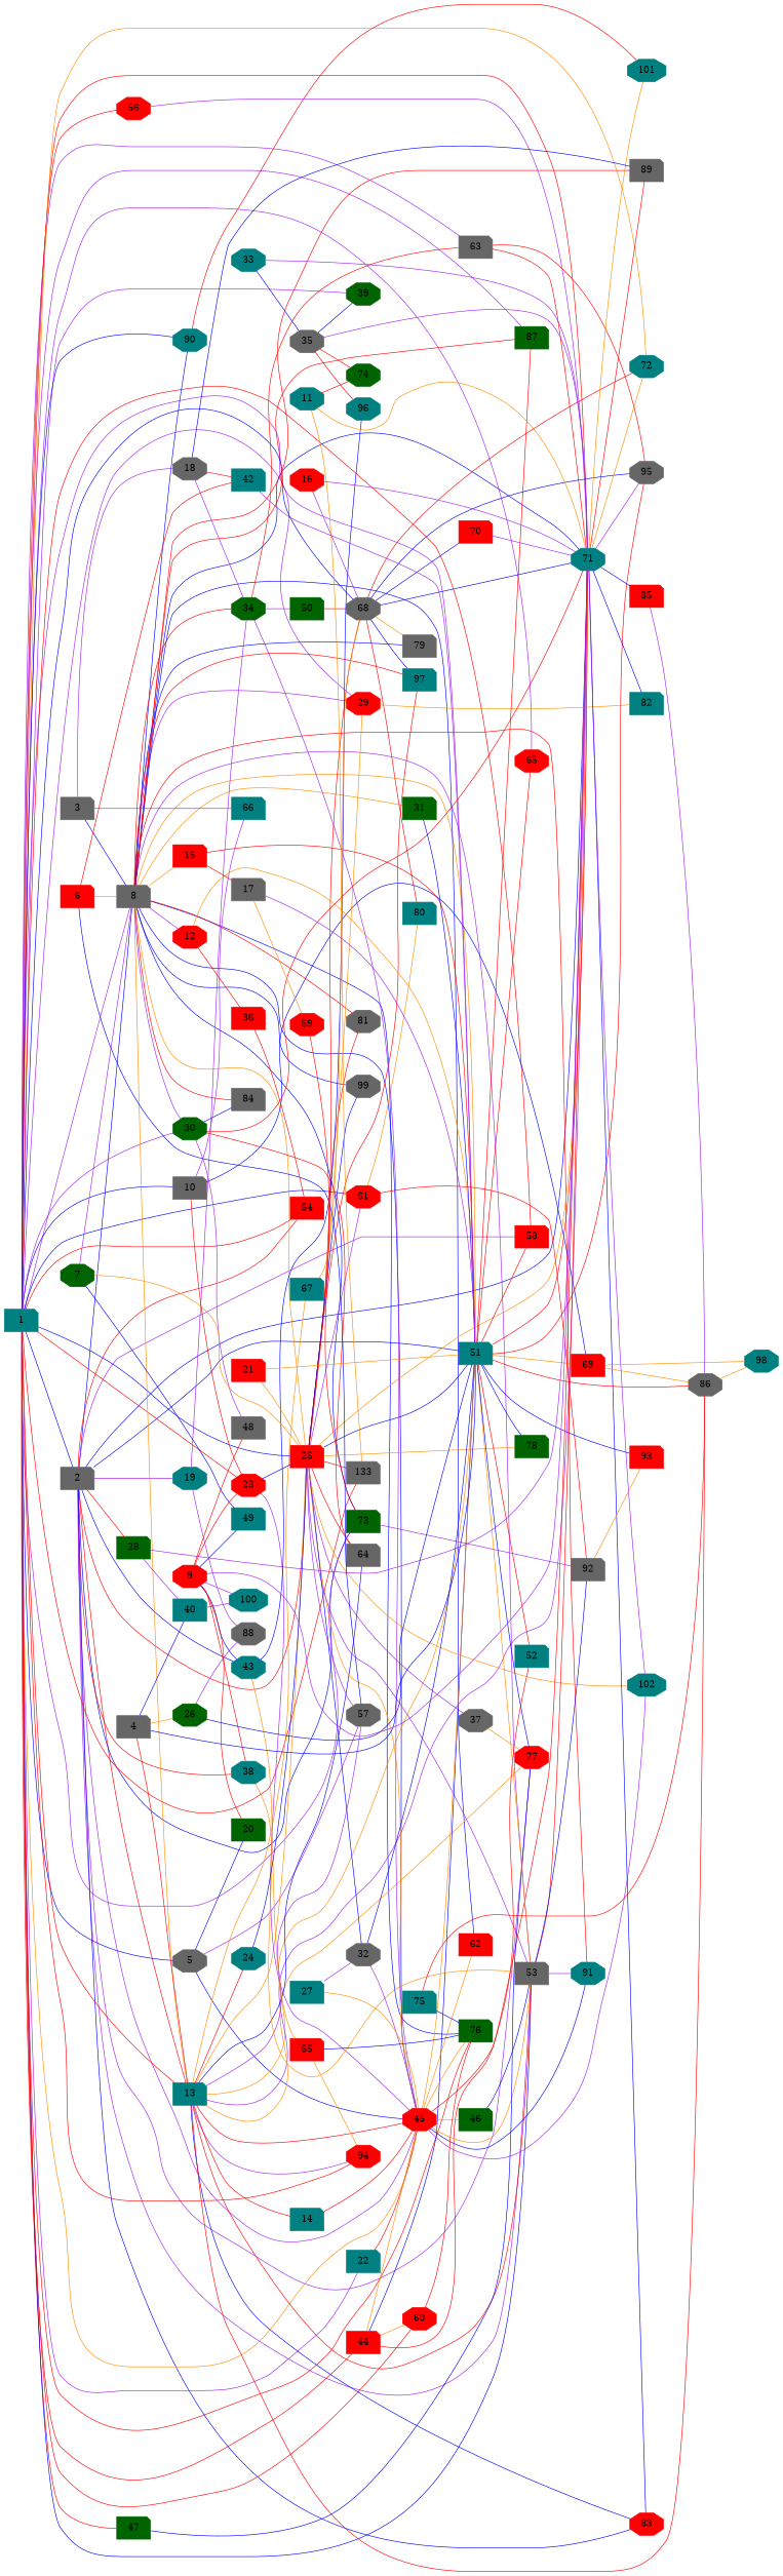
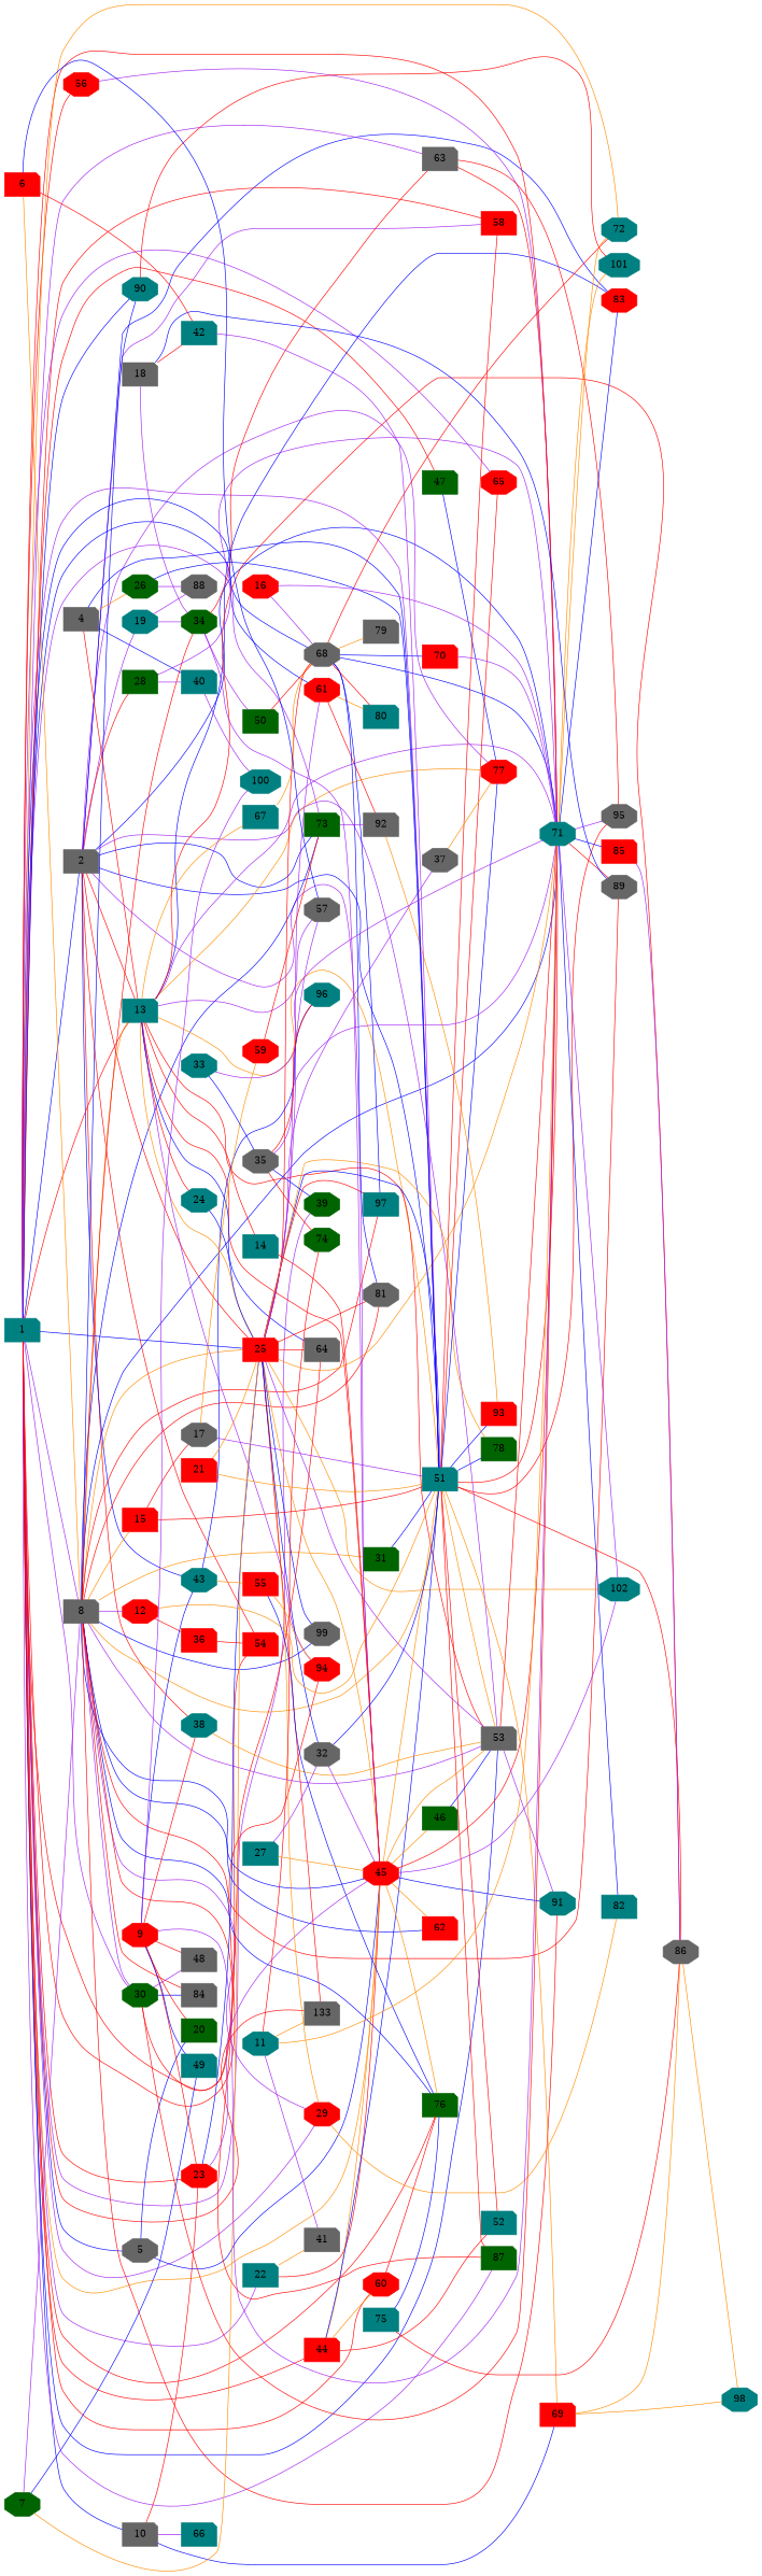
  graph {
    rankdir=LR
    node [color=teal shape=note style=filled]
    edge [color=red weight=1.0]
    2 [color=gray40]
    1
    5 [color=gray40 shape=octagon]
    8 [color=gray40]
    10 [color=gray40]
    13
    22
    23 [color=red shape=octagon]
    25 [color=red]
    29 [color=red shape=octagon]
    30 [color=darkgreen shape=octagon]
    39 [color=darkgreen shape=octagon]
    44 [color=red]
    45 [color=red shape=octagon]
    47 [color=darkgreen]
    51
    53 [color=gray40]
    54 [color=red]
    56 [color=red shape=octagon]
    58 [color=red]
    60 [color=red shape=octagon]
    61 [color=red shape=octagon]
    63 [color=gray40]
    65 [color=red shape=octagon]
    68 [color=gray40 shape=octagon]
    71 [shape=octagon]
    72 [shape=octagon]
    73 [color=darkgreen]
    76 [color=darkgreen]
    87 [color=darkgreen]
    90 [shape=octagon]
    94 [color=red shape=octagon]
    n33 [color=gray40 label=133]
    19 [shape=octagon]
    28 [color=darkgreen]
    38 [shape=octagon]
    43 [shape=octagon]
    77 [color=red shape=octagon]
    83 [color=red shape=octagon]
    20 [color=darkgreen]
    57 [color=gray40 shape=octagon]
    12 [color=red shape=octagon]
    15 [color=red]
    31 [color=darkgreen]
    34 [color=darkgreen shape=octagon]
    62 [color=red]
    79 [color=gray40]
    81 [color=gray40 shape=octagon]
    84 [color=gray40]
-   89 [color=gray40]
+   89 [color=gray40 shape=octagon]
    91 [shape=octagon]
    97
    99 [color=gray40 shape=octagon]
    66
    69 [color=red]
    14
    24 [shape=octagon]
    64 [color=gray40]
    67
    86 [color=gray40 shape=octagon]
+   41 [color=gray40]
    32 [color=gray40 shape=octagon]
    37 [color=gray40 shape=octagon]
    78 [color=darkgreen]
    102 [shape=octagon]
    82
    48 [color=gray40]
    52
    46 [color=darkgreen]
    93 [color=red]
    95 [color=gray40 shape=octagon]
    92 [color=gray40]
    80
    70 [color=red]
    85 [color=red]
    101 [shape=octagon]
    88 [color=gray40 shape=octagon]
    40
    96 [shape=octagon]
    55 [color=red]
-   3 [color=gray40]
-   18 [color=gray40 shape=octagon]
+   18 [color=gray40]
    42
    4 [color=gray40]
    26 [color=darkgreen shape=octagon]
    100 [shape=octagon]
    6 [color=red]
    7 [color=darkgreen shape=octagon]
    49
    36 [color=red]
-   17 [color=gray40]
+   17 [color=gray40 shape=octagon]
    50 [color=darkgreen]
    9 [color=red shape=octagon]
    98 [shape=octagon]
    11 [shape=octagon]
    74 [color=darkgreen shape=octagon]
    59 [color=red shape=octagon]
    16 [color=red shape=octagon]
    21 [color=red]
    27
    33 [shape=octagon]
    35 [color=gray40 shape=octagon]
    75
-   2 -- 8 [color=blue weight=2.0]
    2 -- 13
    2 -- 25
    2 -- 45 [color=purple]
    2 -- 51 [color=blue]
    2 -- 53 [color=purple]
    2 -- 54
    2 -- 58 [color=purple]
    2 -- 71 [color=blue weight=2.0]
    2 -- 73 [color=blue]
    2 -- 19 [color=purple]
    2 -- 28
    2 -- 38
    2 -- 43 [color=blue]
    2 -- 77 [color=purple]
    2 -- 83 [color=blue]
    1 -- 2 [color=blue weight=3.0]
    1 -- 5 [color=blue]
    1 -- 8 [color=purple weight=2.0]
    1 -- 10 [color=blue]
    1 -- 13 [weight=2.0]
    1 -- 22 [color=purple]
    1 -- 23
    1 -- 25 [color=blue weight=3.0]
    1 -- 29 [color=purple]
    1 -- 30 [color=purple]
    1 -- 39 [color=purple]
    1 -- 44
    1 -- 45 [color=darkorange weight=3.0]
    1 -- 47
    1 -- 51 [color=purple weight=3.0]
    1 -- 53 [color=blue weight=2.0]
    1 -- 54 [weight=2.0]
    1 -- 56
    1 -- 58
    1 -- 60
    1 -- 61 [color=blue]
    1 -- 63 [color=purple]
    1 -- 65 [color=purple]
    1 -- 68 [color=blue]
    1 -- 71 [weight=2.0]
    1 -- 72 [color=darkorange]
    1 -- 73 [color=purple]
    1 -- 76
    1 -- 87 [color=purple]
    1 -- 90 [color=blue]
    1 -- 94
    1 -- n33
    5 -- 45 [color=blue]
    5 -- 20 [color=blue]
-   5 -- 57 [color=purple]
    8 -- 13 [color=darkorange weight=2.0]
    8 -- 25 [color=darkorange]
    8 -- 29 [color=purple]
    8 -- 30 [color=purple]
    8 -- 45 [color=blue]
    8 -- 51 [color=darkorange]
    8 -- 53 [color=purple]
    8 -- 71 [color=blue]
    8 -- 73 [color=blue]
    8 -- 76 [color=blue]
    8 -- 87
    8 -- 90 [color=blue]
    8 -- 12 [color=purple]
    8 -- 15 [color=darkorange]
    8 -- 31 [color=darkorange]
    8 -- 34
    8 -- 62 [color=blue]
-   8 -- 79 [color=blue]
    8 -- 81
    8 -- 84 [weight=2.0]
    8 -- 89
    8 -- 91
    8 -- 97
    8 -- 99 [color=blue]
    10 -- 23
    10 -- 66 [color=purple]
    10 -- 69 [color=blue]
    13 -- 25 [color=darkorange]
    13 -- 45
    13 -- 51 [color=darkorange]
    13 -- 53
    13 -- 71 [color=purple]
    13 -- 94 [color=purple]
    13 -- 77 [color=darkorange]
    13 -- 83 [color=blue]
    13 -- 57 [color=purple]
    13 -- 14
    13 -- 24
    13 -- 64 [color=blue]
    13 -- 67 [color=darkorange]
    13 -- 86
    22 -- 45 [weight=2.0]
+   22 -- 41 [color=darkorange]
    23 -- 25 [color=blue]
    23 -- 45 [color=purple]
    25 -- 29 [color=darkorange]
    25 -- 45 [color=darkorange]
    25 -- 51 [color=blue]
    25 -- 53 [color=purple weight=2.0]
    25 -- 61 [color=purple]
    25 -- 68
    25 -- 71 [color=darkorange]
    25 -- n33 [weight=2.0]
    25 -- 57 [color=purple]
    25 -- 81
    25 -- 97
    25 -- 99 [color=blue]
    25 -- 64
    25 -- 32 [color=blue]
    25 -- 37 [color=purple]
    25 -- 78 [color=darkorange]
    25 -- 102 [color=darkorange]
    29 -- 82 [color=darkorange]
    30 -- 71
    30 -- 84 [color=blue]
    30 -- 64
    30 -- 48 [color=purple]
    44 -- 45 [color=darkorange]
    44 -- 51 [color=blue]
    44 -- 60 [color=darkorange]
    44 -- 52
    45 -- 51 [color=darkorange]
    45 -- 53 [color=darkorange]
    45 -- 71
    45 -- 76 [color=darkorange]
    45 -- 62 [color=darkorange]
    45 -- 91 [color=blue]
    45 -- 102 [color=purple]
    45 -- 46 [color=darkorange]
    47 -- 77 [color=blue]
    51 -- 53 [color=darkorange]
    51 -- 58
    51 -- 65
    51 -- 71
    51 -- 87
    51 -- 77 [color=blue]
    51 -- 69 [color=darkorange]
    51 -- 86
    51 -- 78 [color=blue]
    51 -- 52
    51 -- 93 [color=blue]
    51 -- 95
    53 -- 71
    53 -- 91 [color=purple]
-   53 -- 92 [color=blue]
    56 -- 71 [color=purple]
    60 -- 76
    61 -- 92
    61 -- 80 [color=darkorange]
    63 -- 71
    63 -- 95
    68 -- 71 [color=blue]
    68 -- 72
    68 -- 79 [color=darkorange]
-   68 -- 95 [color=blue]
+   68 -- 81 [color=blue]
    68 -- 97 [color=blue]
    68 -- 80
    68 -- 70 [color=blue]
    71 -- 72 [color=darkorange]
    71 -- 83 [color=blue]
    71 -- 89
    71 -- 102 [color=purple]
    71 -- 82 [color=blue]
    71 -- 95 [color=purple]
    71 -- 85 [color=blue]
    71 -- 101 [color=darkorange]
    73 -- 92 [color=purple]
    90 -- 101
    19 -- 34 [color=purple]
    19 -- 88 [color=purple]
    28 -- 71 [color=purple]
    28 -- 40 [color=purple]
    38 -- 53 [color=darkorange]
    43 -- 96 [color=blue]
    43 -- 55 [color=darkorange]
    12 -- 51 [color=darkorange]
    12 -- 36
    15 -- 51
    15 -- 17
    31 -- 51 [color=blue]
    34 -- 45 [color=purple weight=2.0]
    34 -- 63
    34 -- 50 [color=purple]
    69 -- 86 [color=darkorange]
    69 -- 98 [color=darkorange]
    14 -- 45
    24 -- 25 [color=blue]
    67 -- 68 [color=darkorange]
    86 -- 98 [color=darkorange]
    32 -- 45 [color=purple]
    32 -- 51 [color=blue]
    37 -- 77 [color=darkorange]
    46 -- 53 [color=blue]
    92 -- 93 [color=darkorange]
    70 -- 71 [color=purple]
    85 -- 86 [color=purple]
    40 -- 100 [color=purple]
    55 -- 76 [color=blue]
    55 -- 94 [color=darkorange]
-   3 -- 8 [color=blue]
-   3 -- 66 [color=purple]
-   3 -- 18 [color=purple]
    18 -- 34 [color=purple]
    18 -- 89 [color=blue]
    18 -- 42
    42 -- 51 [color=purple]
    4 -- 13
    4 -- 51 [color=blue]
    4 -- 40 [color=blue]
    4 -- 26 [color=darkorange]
    26 -- 51 [color=blue]
    26 -- 88 [color=purple]
    6 -- 8 [color=darkorange]
    6 -- 57 [color=blue]
    6 -- 42
    7 -- 8 [color=purple]
    7 -- 25 [color=darkorange]
    7 -- 49 [color=blue]
    36 -- 54
    17 -- 51 [color=purple]
    17 -- 59 [color=darkorange]
    50 -- 68
    9 -- 23
    9 -- 71 [color=purple]
    9 -- 38
    9 -- 43 [color=blue]
    9 -- 20
    9 -- 48
    9 -- 100 [color=purple]
    9 -- 49 [color=blue]
    11 -- 71 [color=darkorange]
    11 -- n33 [color=darkorange]
+   11 -- 41 [color=purple]
    11 -- 74
    59 -- 73
    16 -- 68 [color=purple]
    16 -- 71 [color=purple]
    21 -- 25 [color=darkorange]
    21 -- 51 [color=darkorange]
    27 -- 45 [color=darkorange]
    27 -- 32 [color=purple]
    33 -- 71 [color=purple]
    33 -- 35 [color=blue]
    35 -- 39 [color=blue]
    35 -- 71 [color=purple weight=2.0]
    35 -- 96
    35 -- 74
    75 -- 76 [color=blue]
    75 -- 86
  }
